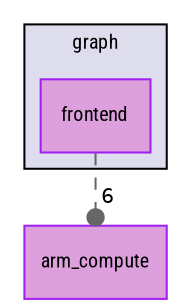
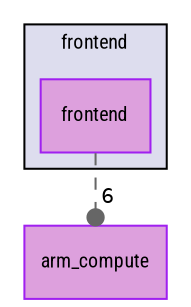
  digraph {
    compound=true
    fontname="Roboto Condensed"
    node [fillcolor=plum fontname="Roboto Condensed" fontsize=10 shape=box style=filled color=purple]
    n1 [label=frontend pencolor=black]
    n2 [label=arm_compute]
    subgraph cluster_1 {
      bgcolor="#ddddee"
      fontsize=10
-     label="graph"
+     label=frontend
      pencolor=black
      n1
    }
    n1 -> n2 [headlabel=6 labeldistance=1.5 labelfontname=Helvetica labelfontsize=10 color=gray40 style=dashed arrowhead=dot fontname="Roboto Condensed"]
  }
